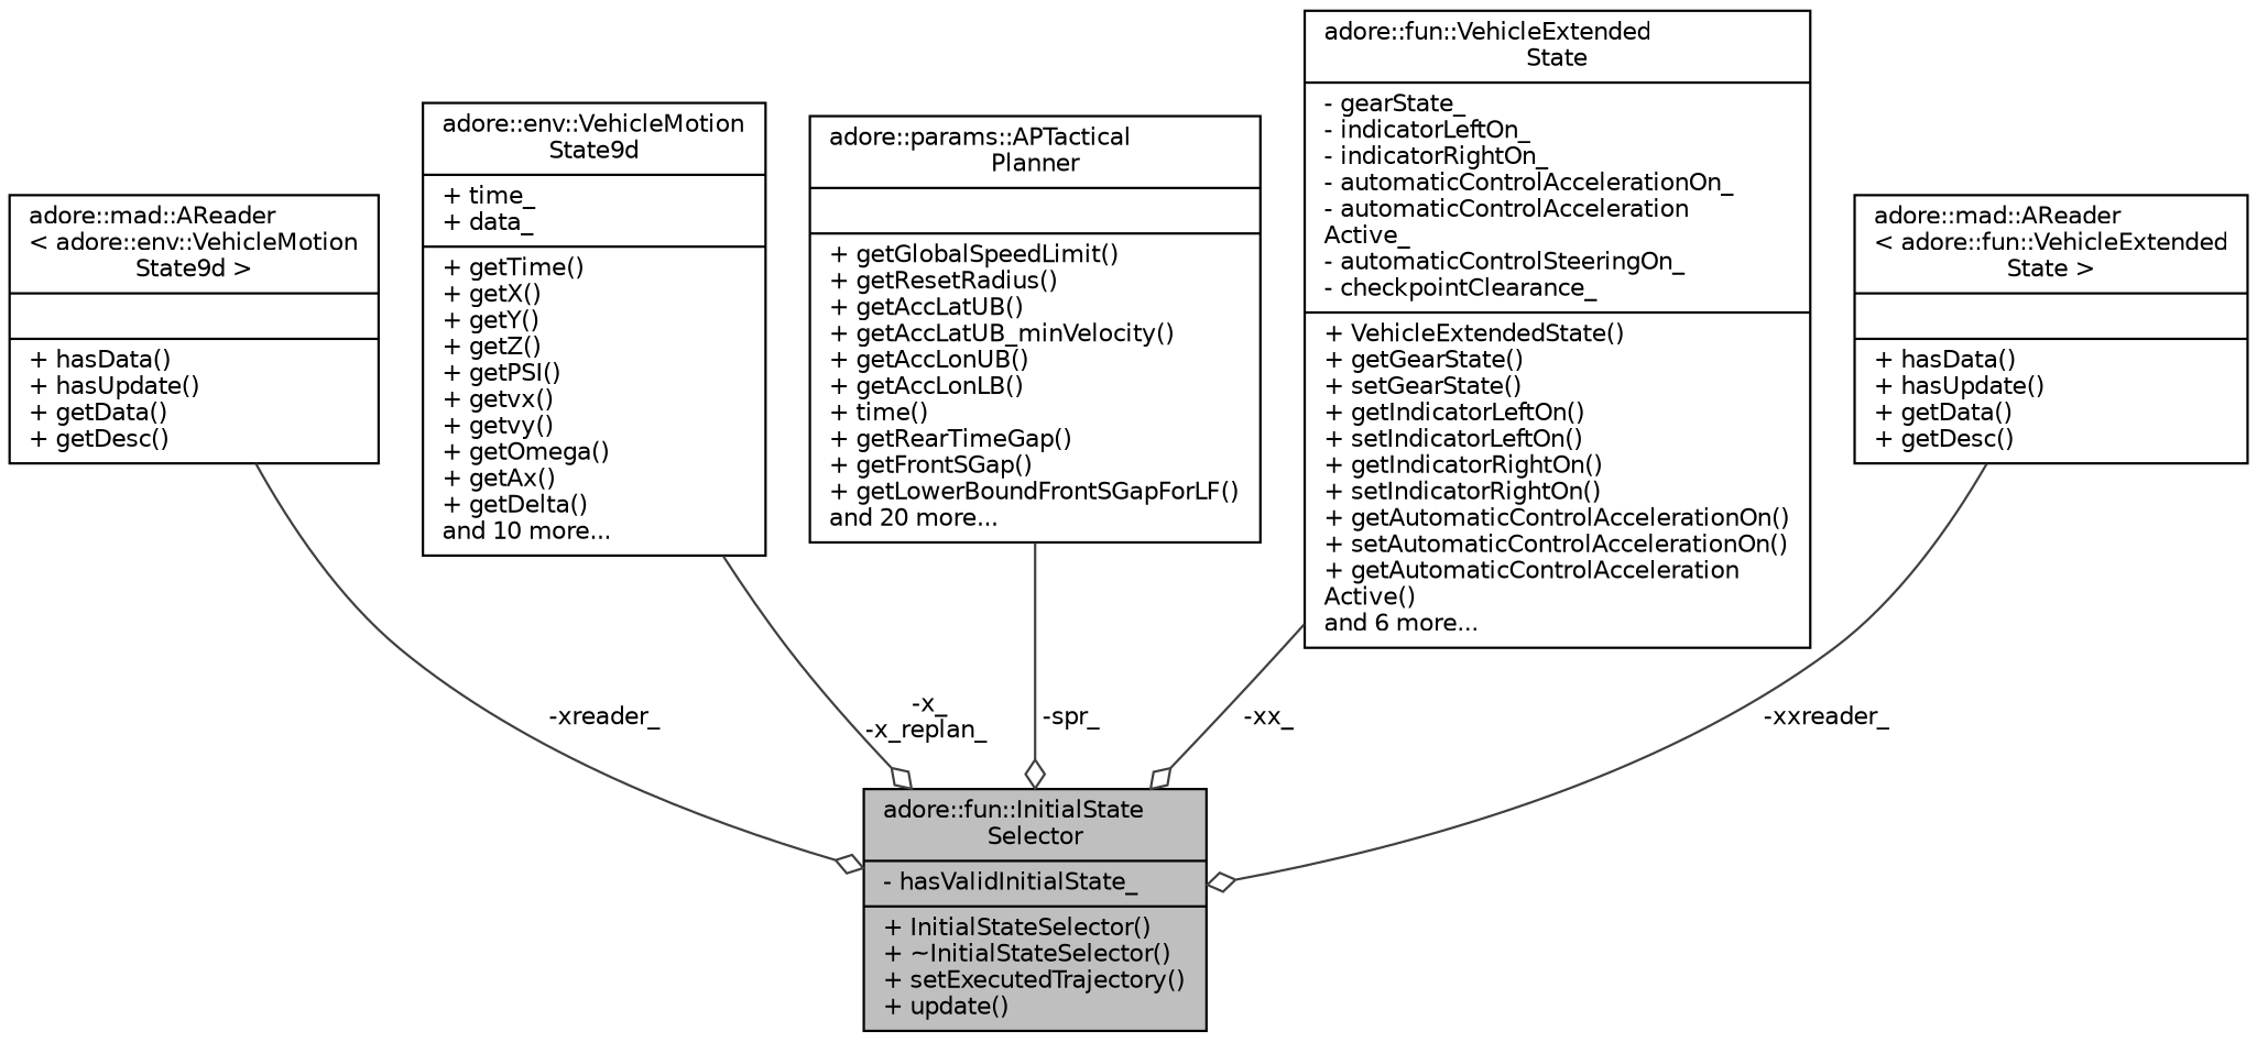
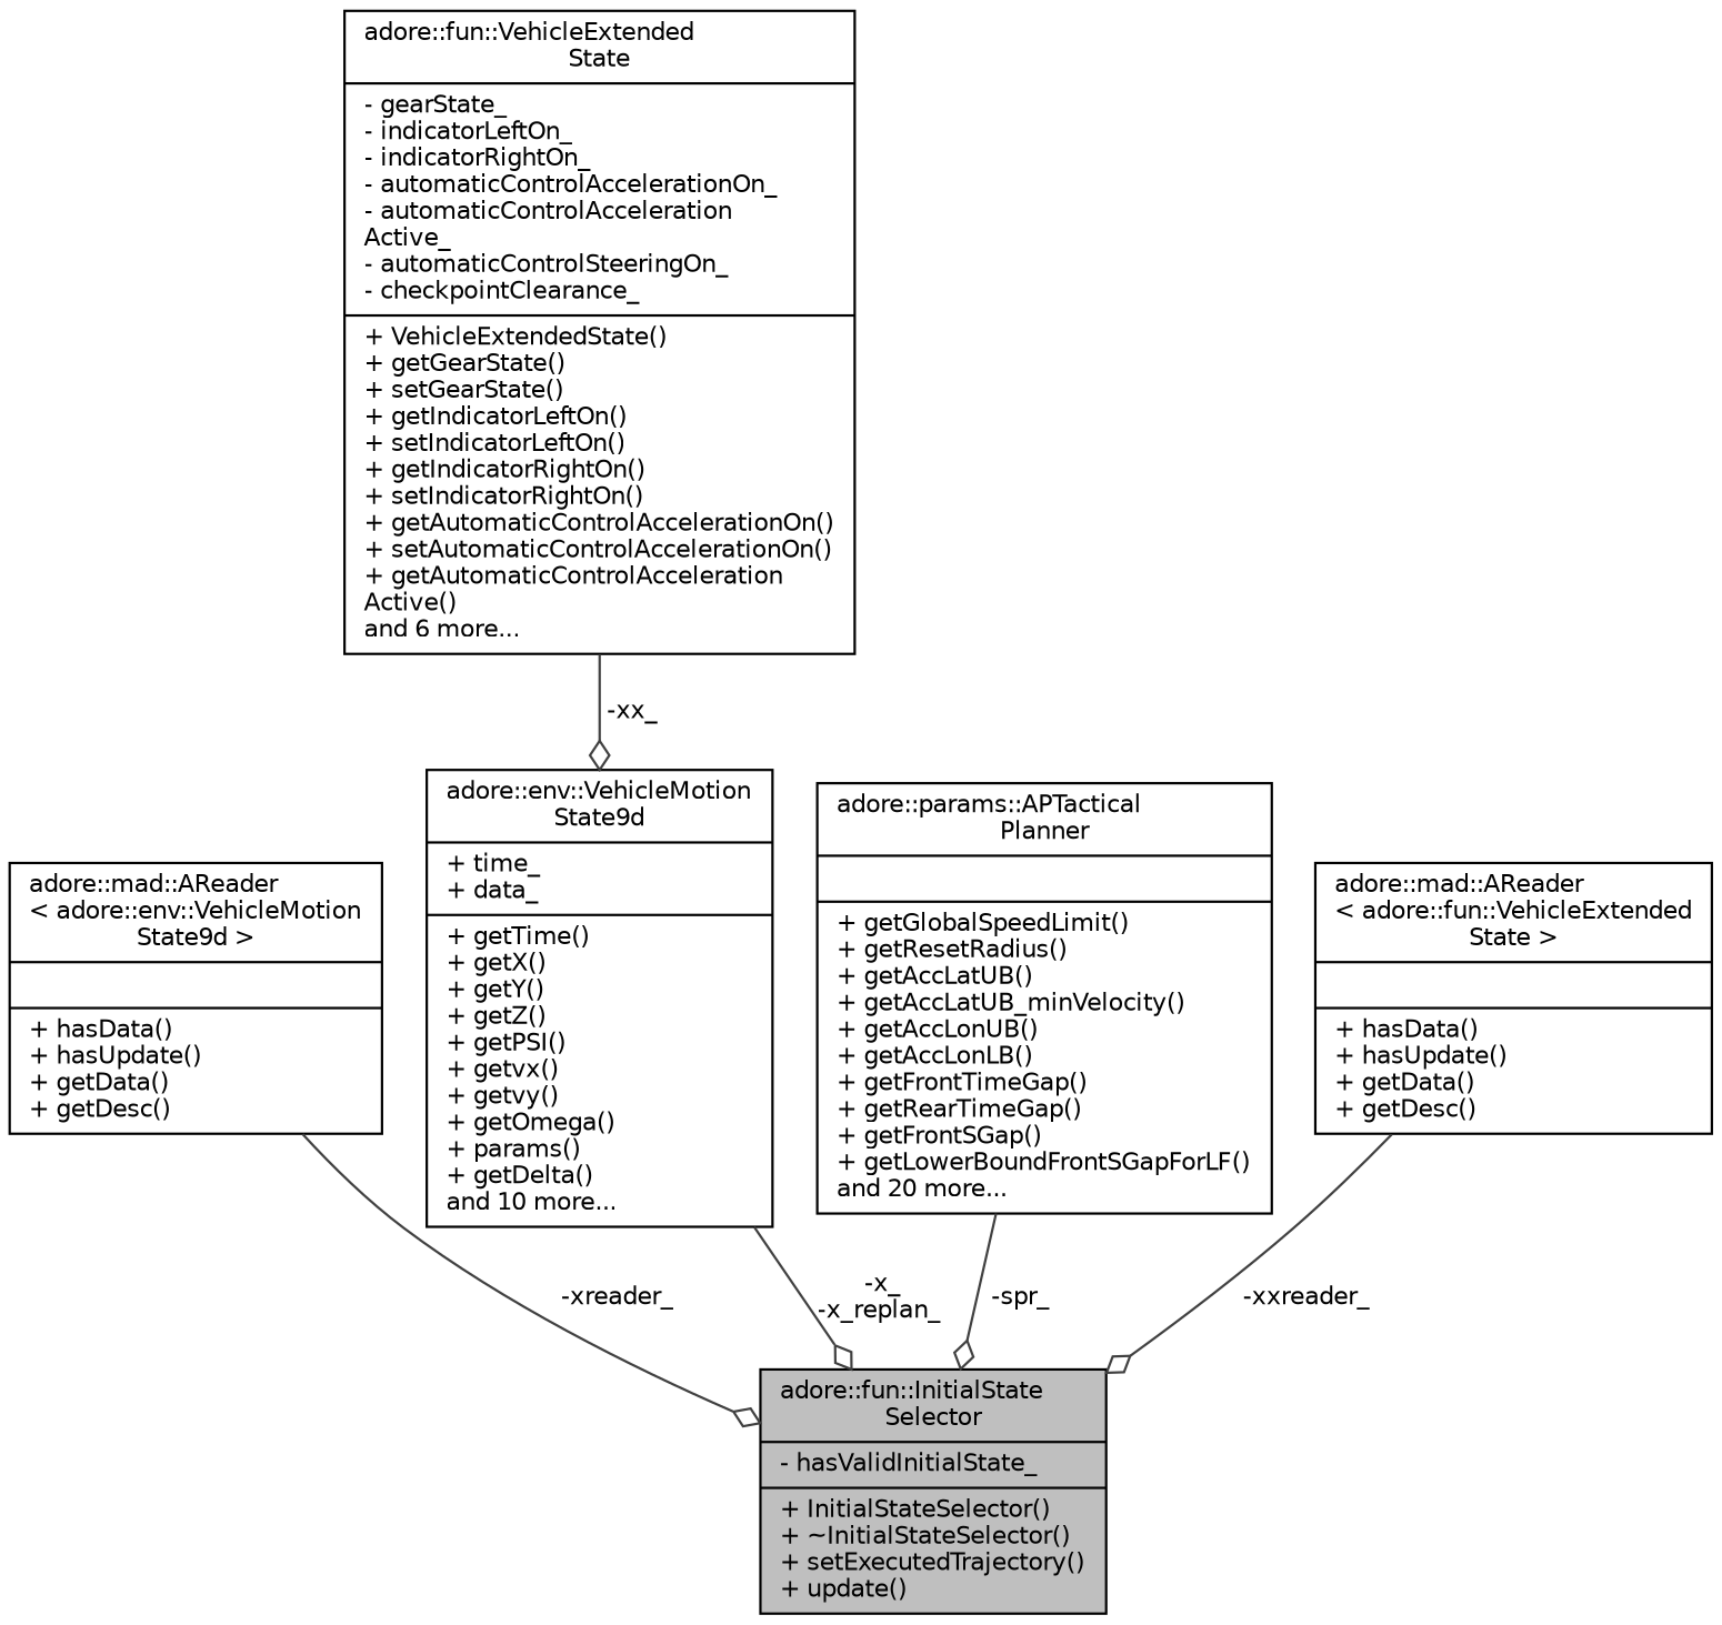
  digraph {
    node [color=black fillcolor=white fontname=Helvetica fontsize=10 shape=record style=filled]
    edge [arrowhead=odiamond color=grey25 fontname=Helvetica fontsize=10 labelfontname=Helvetica labelfontsize=10 style=solid]
    n1 [fillcolor=grey75 fontcolor=black height=0.2 label="{adore::fun::InitialState\lSelector\n|- hasValidInitialState_\l|+ InitialStateSelector()\l+ ~InitialStateSelector()\l+ setExecutedTrajectory()\l+ update()\l}" width=0.4]
    n2 [height=0.2 label="{adore::mad::AReader\l\< adore::env::VehicleMotion\lState9d \>\n||+ hasData()\l+ hasUpdate()\l+ getData()\l+ getDesc()\l}" width=0.4]
-   n3 [height=0.2 label="{adore::env::VehicleMotion\lState9d\n|+ time_\l+ data_\l|+ getTime()\l+ getX()\l+ getY()\l+ getZ()\l+ getPSI()\l+ getvx()\l+ getvy()\l+ getOmega()\l+ getAx()\l+ getDelta()\land 10 more...\l}" width=0.4]
-   n4 [height=0.2 label="{adore::params::APTactical\lPlanner\n||+ getGlobalSpeedLimit()\l+ getResetRadius()\l+ getAccLatUB()\l+ getAccLatUB_minVelocity()\l+ getAccLonUB()\l+ getAccLonLB()\l+ time()\l+ getRearTimeGap()\l+ getFrontSGap()\l+ getLowerBoundFrontSGapForLF()\land 20 more...\l}" width=0.4]
+   n3 [height=0.2 label="{adore::env::VehicleMotion\lState9d\n|+ time_\l+ data_\l|+ getTime()\l+ getX()\l+ getY()\l+ getZ()\l+ getPSI()\l+ getvx()\l+ getvy()\l+ getOmega()\l+ params()\l+ getDelta()\land 10 more...\l}" width=0.4]
+   n4 [height=0.2 label="{adore::params::APTactical\lPlanner\n||+ getGlobalSpeedLimit()\l+ getResetRadius()\l+ getAccLatUB()\l+ getAccLatUB_minVelocity()\l+ getAccLonUB()\l+ getAccLonLB()\l+ getFrontTimeGap()\l+ getRearTimeGap()\l+ getFrontSGap()\l+ getLowerBoundFrontSGapForLF()\land 20 more...\l}" width=0.4]
    n5 [height=0.2 label="{adore::fun::VehicleExtended\lState\n|- gearState_\l- indicatorLeftOn_\l- indicatorRightOn_\l- automaticControlAccelerationOn_\l- automaticControlAcceleration\lActive_\l- automaticControlSteeringOn_\l- checkpointClearance_\l|+ VehicleExtendedState()\l+ getGearState()\l+ setGearState()\l+ getIndicatorLeftOn()\l+ setIndicatorLeftOn()\l+ getIndicatorRightOn()\l+ setIndicatorRightOn()\l+ getAutomaticControlAccelerationOn()\l+ setAutomaticControlAccelerationOn()\l+ getAutomaticControlAcceleration\lActive()\land 6 more...\l}" width=0.4]
    n6 [height=0.2 label="{adore::mad::AReader\l\< adore::fun::VehicleExtended\lState \>\n||+ hasData()\l+ hasUpdate()\l+ getData()\l+ getDesc()\l}" width=0.4]
    n2 -> n1 [label=" -xreader_"]
    n3 -> n1 [label=" -x_\n-x_replan_"]
    n4 -> n1 [label=" -spr_"]
-   n5 -> n1 [label=" -xx_"]
+   n5 -> n3 [label=" -xx_"]
    n6 -> n1 [label=" -xxreader_"]
  }
